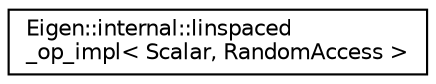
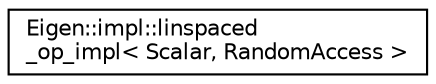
  digraph {
    rankdir=LR
-   n1 [color=black fillcolor=white fontname=Helvetica fontsize=10 height=0.2 label="Eigen::internal::linspaced\l_op_impl\< Scalar, RandomAccess \>" shape=record style=filled width=0.4]
+   n1 [color=black fillcolor=white fontname=Helvetica fontsize=10 height=0.2 label="Eigen::impl::linspaced\l_op_impl\< Scalar, RandomAccess \>" shape=record style=filled width=0.4]
  }
